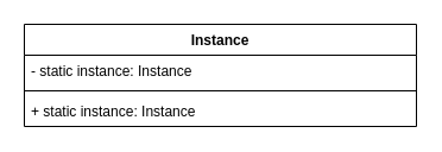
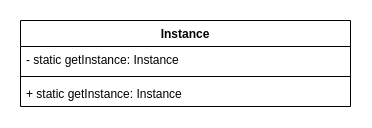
  <mxCell id="0" />
  <mxCell id="1" parent="0" />
  <mxCell id="2" value="Instance" style="swimlane;fontStyle=1;align=center;verticalAlign=top;childLayout=stackLayout;horizontal=1;startSize=26;horizontalStack=0;resizeParent=1;resizeParentMax=0;resizeLast=0;collapsible=1;marginBottom=0;" vertex="1" parent="1"><mxGeometry x="20" y="20" width="330" height="86" as="geometry" /></mxCell>
- <mxCell id="3" value="- static instance: Instance" style="text;strokeColor=none;fillColor=none;align=left;verticalAlign=top;spacingLeft=4;spacingRight=4;overflow=hidden;rotatable=0;points=[[0,0.5],[1,0.5]];portConstraint=eastwest;" vertex="1" parent="2"><mxGeometry y="26" width="330" height="26" as="geometry" /></mxCell>
+ <mxCell id="3" value="- static getInstance: Instance" style="text;strokeColor=none;fillColor=none;align=left;verticalAlign=top;spacingLeft=4;spacingRight=4;overflow=hidden;rotatable=0;points=[[0,0.5],[1,0.5]];portConstraint=eastwest;" vertex="1" parent="2"><mxGeometry y="26" width="330" height="26" as="geometry" /></mxCell>
  <mxCell id="4" value="" style="line;strokeWidth=1;fillColor=none;align=left;verticalAlign=middle;spacingTop=-1;spacingLeft=3;spacingRight=3;rotatable=0;labelPosition=right;points=[];portConstraint=eastwest;" vertex="1" parent="2"><mxGeometry y="52" width="330" height="8" as="geometry" /></mxCell>
- <mxCell id="5" value="+ static instance: Instance" style="text;strokeColor=none;fillColor=none;align=left;verticalAlign=top;spacingLeft=4;spacingRight=4;overflow=hidden;rotatable=0;points=[[0,0.5],[1,0.5]];portConstraint=eastwest;" vertex="1" parent="2"><mxGeometry y="60" width="330" height="26" as="geometry" /></mxCell>
+ <mxCell id="5" value="+ static getInstance: Instance" style="text;strokeColor=none;fillColor=none;align=left;verticalAlign=top;spacingLeft=4;spacingRight=4;overflow=hidden;rotatable=0;points=[[0,0.5],[1,0.5]];portConstraint=eastwest;" vertex="1" parent="2"><mxGeometry y="60" width="330" height="26" as="geometry" /></mxCell>
